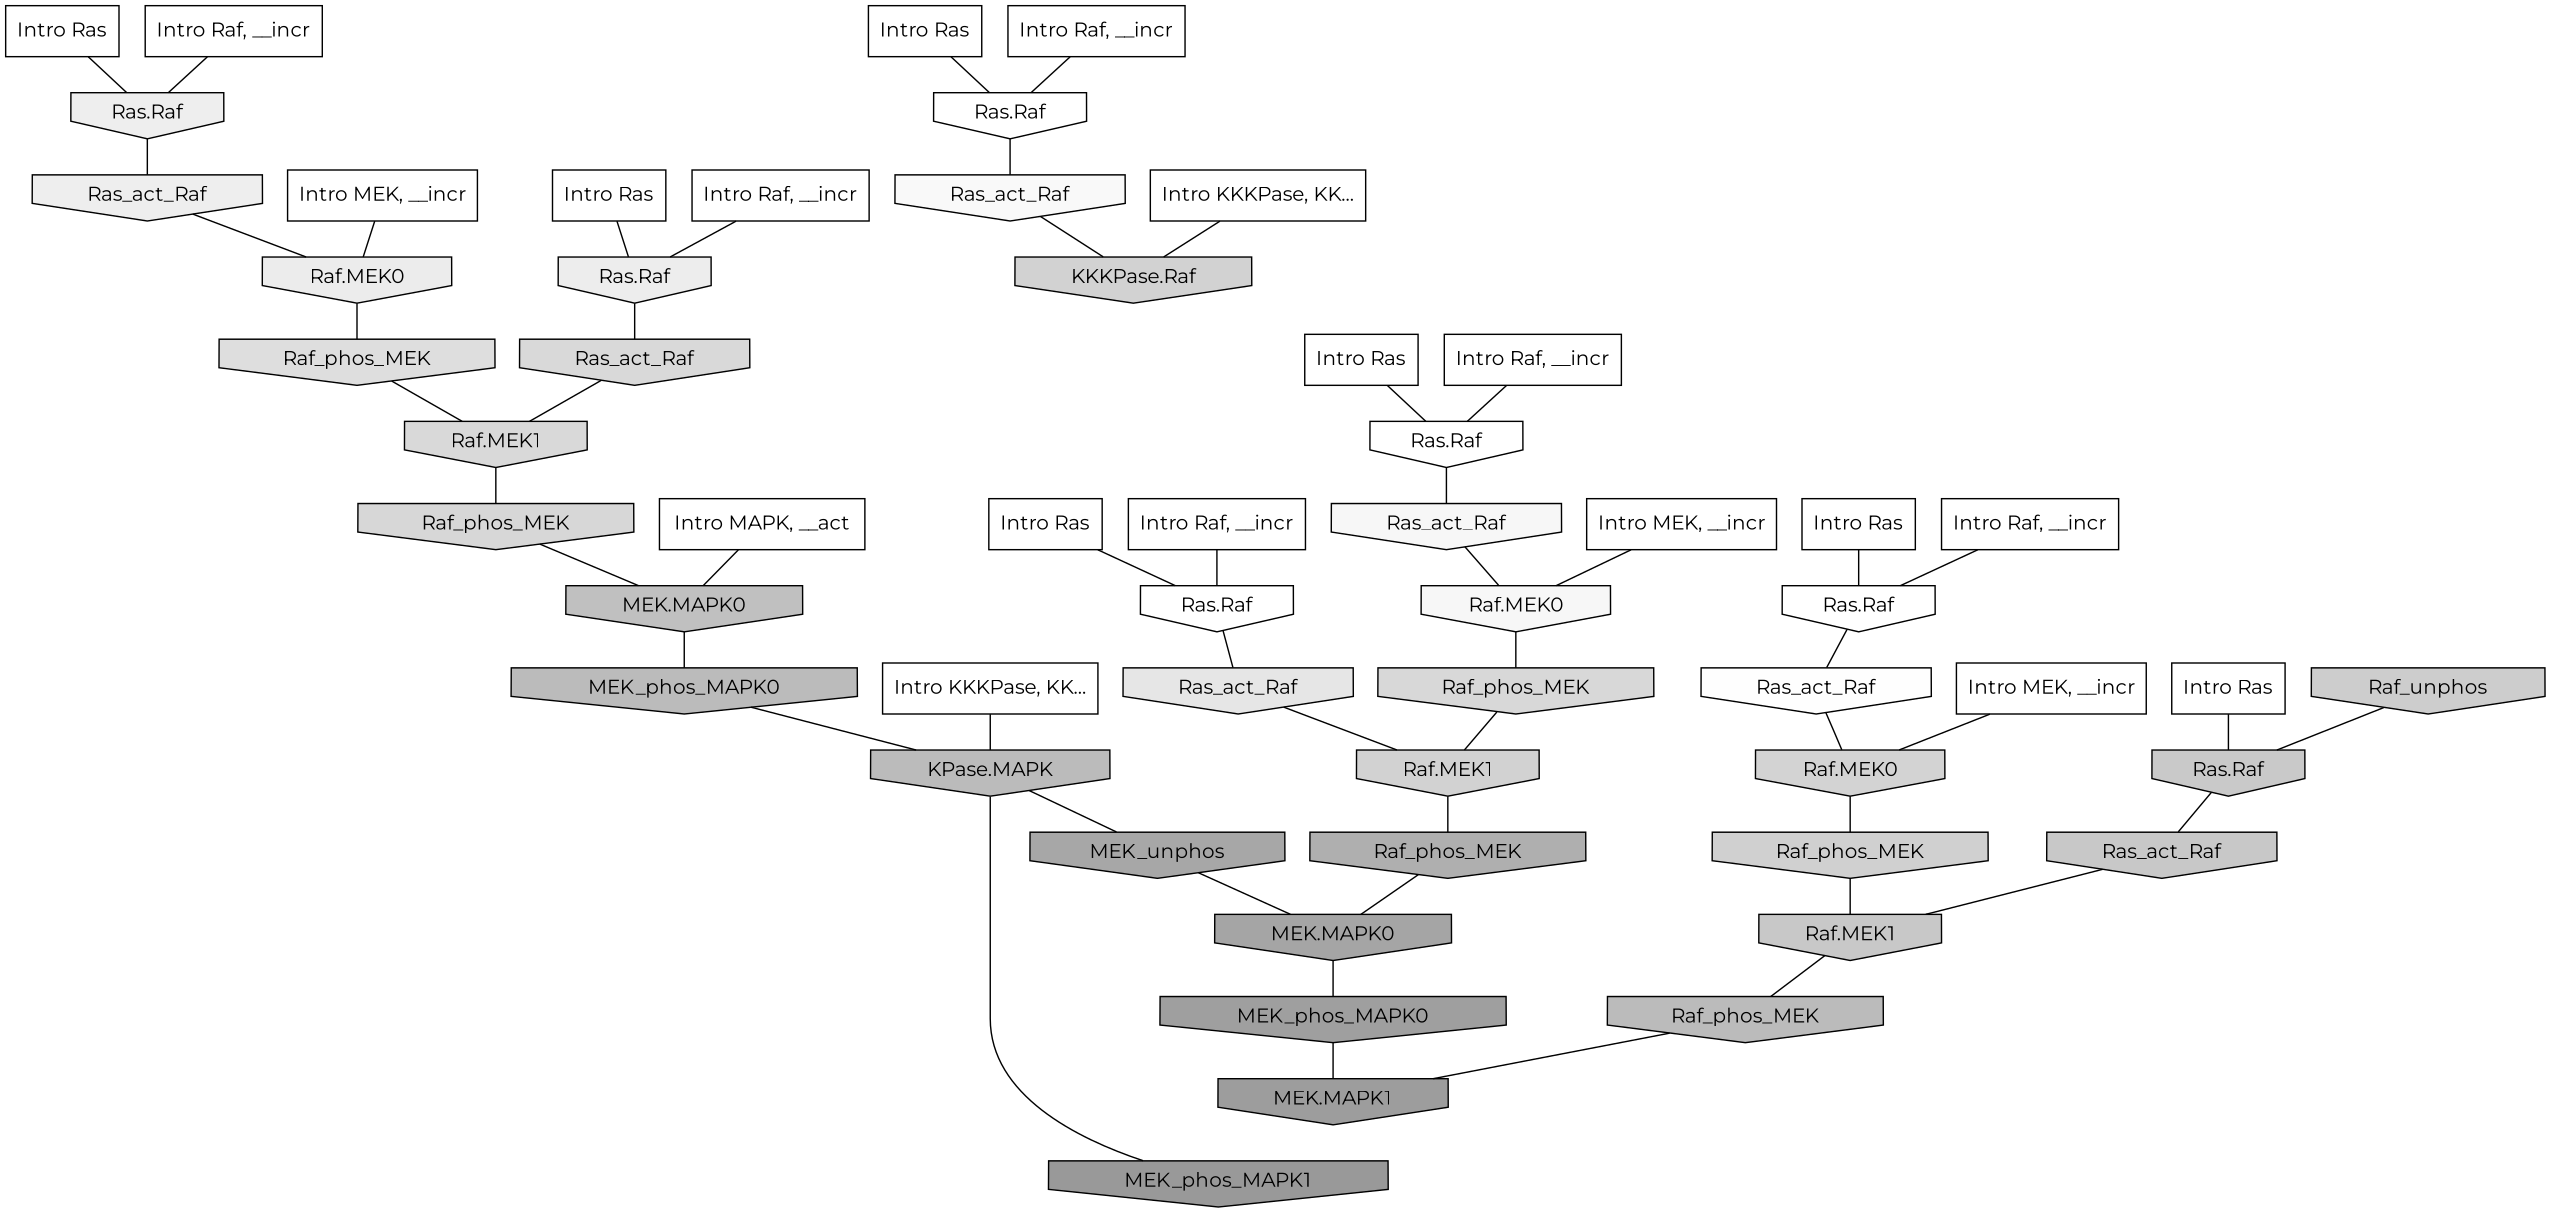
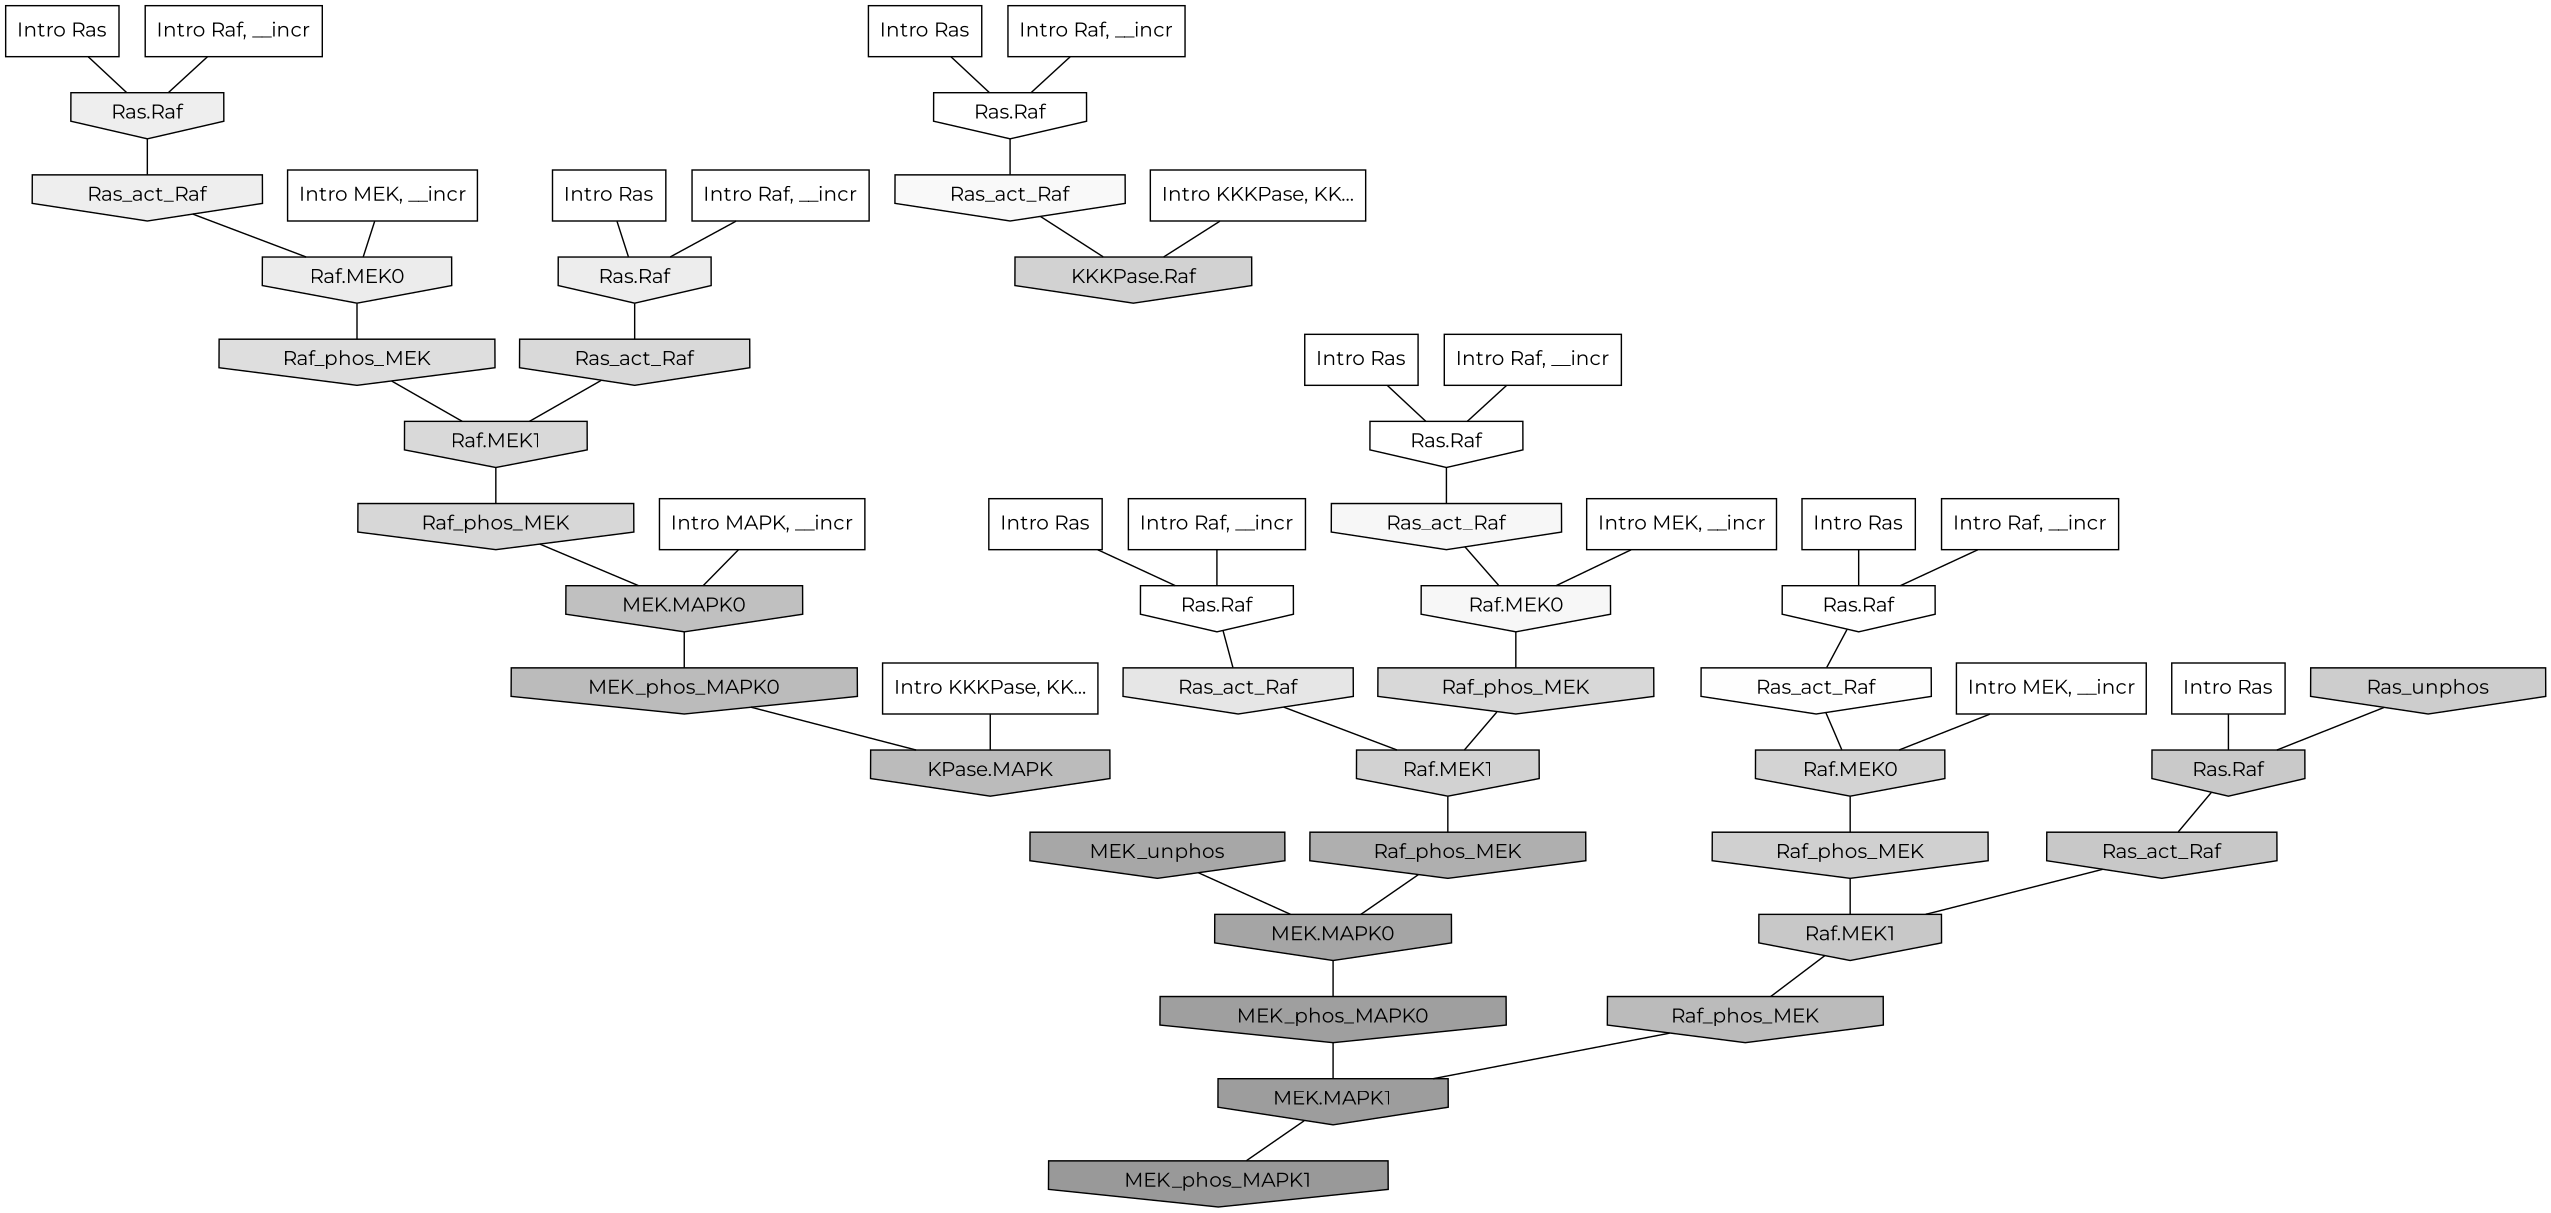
  digraph {
    fontname=Montserrat
    rankdir=TB
    ranksep=0.30
    node [fillcolor="0.000 0.000 1.000" fontname=Montserrat shape=invhouse style=filled]
    edge [color="0.000 0.000 0.000" dir=none fontname=Montserrat]
    n1 [label="Intro Ras" shape=rectangle]
    n2 [fillcolor="0.000 0.000 0.931" label="Ras.Raf"]
    n3 [fillcolor="0.000 0.000 0.930" label=Ras_act_Raf]
    n4 [label="Intro Ras" shape=rectangle]
    n5 [label="Ras.Raf"]
    n6 [fillcolor="0.000 0.000 0.968" label=Ras_act_Raf]
    n7 [label="Intro Ras" shape=rectangle]
    n8 [fillcolor="0.000 0.000 0.788" label="Ras.Raf"]
    n9 [fillcolor="0.000 0.000 0.784" label=Ras_act_Raf]
    n10 [label="Intro Ras" shape=rectangle]
    n11 [label="Ras.Raf"]
    n12 [fillcolor="0.000 0.000 0.996" label=Ras_act_Raf]
    n13 [label="Intro Ras" shape=rectangle]
    n14 [label="Ras.Raf"]
    n15 [fillcolor="0.000 0.000 0.976" label=Ras_act_Raf]
    n16 [label="Intro Ras" shape=rectangle]
    n17 [fillcolor="0.000 0.000 0.929" label="Ras.Raf"]
    n18 [fillcolor="0.000 0.000 0.848" label=Ras_act_Raf]
    n19 [label="Intro Ras" shape=rectangle]
    n20 [label="Ras.Raf"]
    n21 [fillcolor="0.000 0.000 0.899" label=Ras_act_Raf]
    n22 [label="Intro Raf, __incr" shape=rectangle]
    n23 [label="Intro Raf, __incr" shape=rectangle]
    n24 [label="Intro Raf, __incr" shape=rectangle]
    n25 [label="Intro Raf, __incr" shape=rectangle]
    n26 [label="Intro Raf, __incr" shape=rectangle]
    n27 [label="Intro Raf, __incr" shape=rectangle]
    n28 [label="Intro MEK, __incr" shape=rectangle]
    n29 [fillcolor="0.000 0.000 0.825" label="Raf.MEK0"]
    n30 [fillcolor="0.000 0.000 0.815" label=Raf_phos_MEK]
    n31 [label="Intro MEK, __incr" shape=rectangle]
    n32 [fillcolor="0.000 0.000 0.968" label="Raf.MEK0"]
    n33 [fillcolor="0.000 0.000 0.846" label=Raf_phos_MEK]
    n34 [label="Intro MEK, __incr" shape=rectangle]
    n35 [fillcolor="0.000 0.000 0.923" label="Raf.MEK0"]
    n36 [fillcolor="0.000 0.000 0.869" label=Raf_phos_MEK]
-   n37 [label="Intro MAPK, __act" shape=rectangle]
+   n37 [label="Intro MAPK, __incr" shape=rectangle]
    n38 [fillcolor="0.000 0.000 0.752" label="MEK.MAPK0"]
    n39 [fillcolor="0.000 0.000 0.733" label=MEK_phos_MAPK0]
    n40 [label="Intro KKKPase, KK..." shape=rectangle]
    n41 [fillcolor="0.000 0.000 0.822" label="KKKPase.Raf"]
    n42 [label="Intro KKKPase, KK..." shape=rectangle]
    n43 [fillcolor="0.000 0.000 0.732" label="KPase.MAPK"]
    n44 [fillcolor="0.000 0.000 0.653" label=MEK_unphos]
    n45 [fillcolor="0.000 0.000 0.823" label="Raf.MEK1"]
    n46 [fillcolor="0.000 0.000 0.848" label="Raf.MEK1"]
    n47 [fillcolor="0.000 0.000 0.686" label=Raf_phos_MEK]
    n48 [fillcolor="0.000 0.000 0.841" label=Raf_phos_MEK]
    n49 [fillcolor="0.000 0.000 0.784" label="Raf.MEK1"]
    n50 [fillcolor="0.000 0.000 0.647" label="MEK.MAPK0"]
-   n51 [fillcolor="0.000 0.000 0.802" label=Raf_unphos]
+   n51 [fillcolor="0.000 0.000 0.802" label=Ras_unphos]
    n52 [fillcolor="0.000 0.000 0.733" label=Raf_phos_MEK]
    n53 [fillcolor="0.000 0.000 0.616" label="MEK.MAPK1"]
    n54 [fillcolor="0.000 0.000 0.600" label=MEK_phos_MAPK1]
    n55 [fillcolor="0.000 0.000 0.625" label=MEK_phos_MAPK0]
    n1 -> n2
    n2 -> n3
    n3 -> n35
    n4 -> n5
    n5 -> n6
    n6 -> n32
    n7 -> n8
    n8 -> n9
    n9 -> n49
    n10 -> n11
    n11 -> n12
    n12 -> n29
    n13 -> n14
    n14 -> n15
    n15 -> n41
    n16 -> n17
    n17 -> n18
    n18 -> n46
    n19 -> n20
    n20 -> n21
    n21 -> n45
    n22 -> n17
    n23 -> n20
    n24 -> n5
    n25 -> n2
    n26 -> n11
    n27 -> n14
    n28 -> n29
    n29 -> n30
    n30 -> n49
    n31 -> n32
    n32 -> n33
    n33 -> n45
    n34 -> n35
    n35 -> n36
    n36 -> n46
    n37 -> n38
    n38 -> n39
    n39 -> n43
    n40 -> n41
    n42 -> n43
-   n43 -> n44
    n44 -> n50
    n45 -> n47
    n46 -> n48
    n47 -> n50
    n48 -> n38
    n49 -> n52
    n50 -> n55
    n51 -> n8
    n52 -> n53
-   n43 -> n54
+   n53 -> n54
    n55 -> n53
  }
